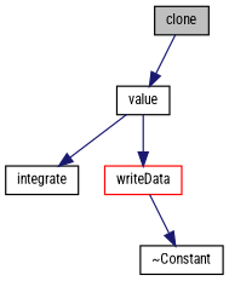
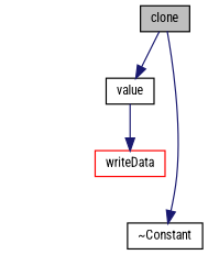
  digraph {
    fontname="Roboto Condensed"
    rankdir=TB
    node [color=black fontname="Roboto Condensed" fontsize=10 shape=record]
    edge [color=midnightblue fontname="Roboto Condensed" fontsize=10 labelfontname=Helvetica labelfontsize=10 style=solid]
    n1 [fillcolor=grey75 fontcolor=black height=0.2 label=clone style=filled width=0.4]
    n2 [height=0.2 label=value width=0.4]
    n3 [height=0.2 label="~Constant" width=0.4]
-   n4 [height=0.2 label=integrate width=0.4]
    n5 [color=red height=0.2 label=writeData width=0.4]
    n1 -> n2
-   n5 -> n3
-   n2 -> n4
+   n1 -> n3
    n2 -> n5
  }
